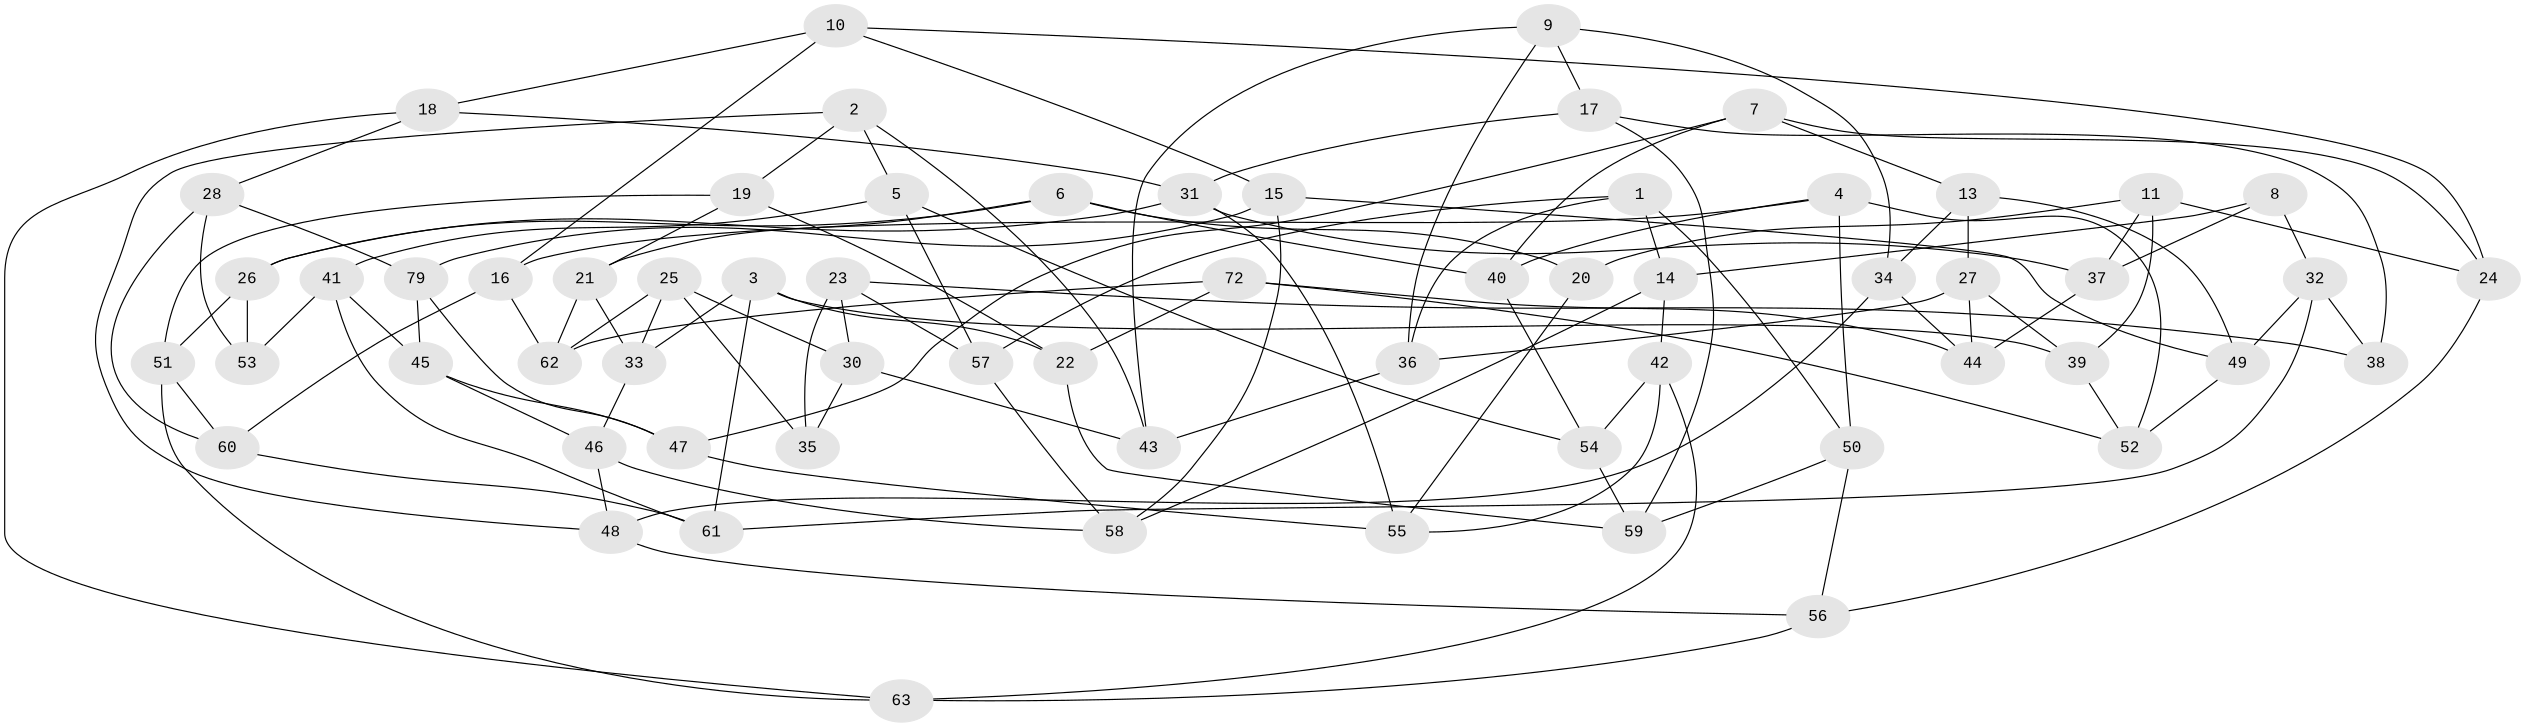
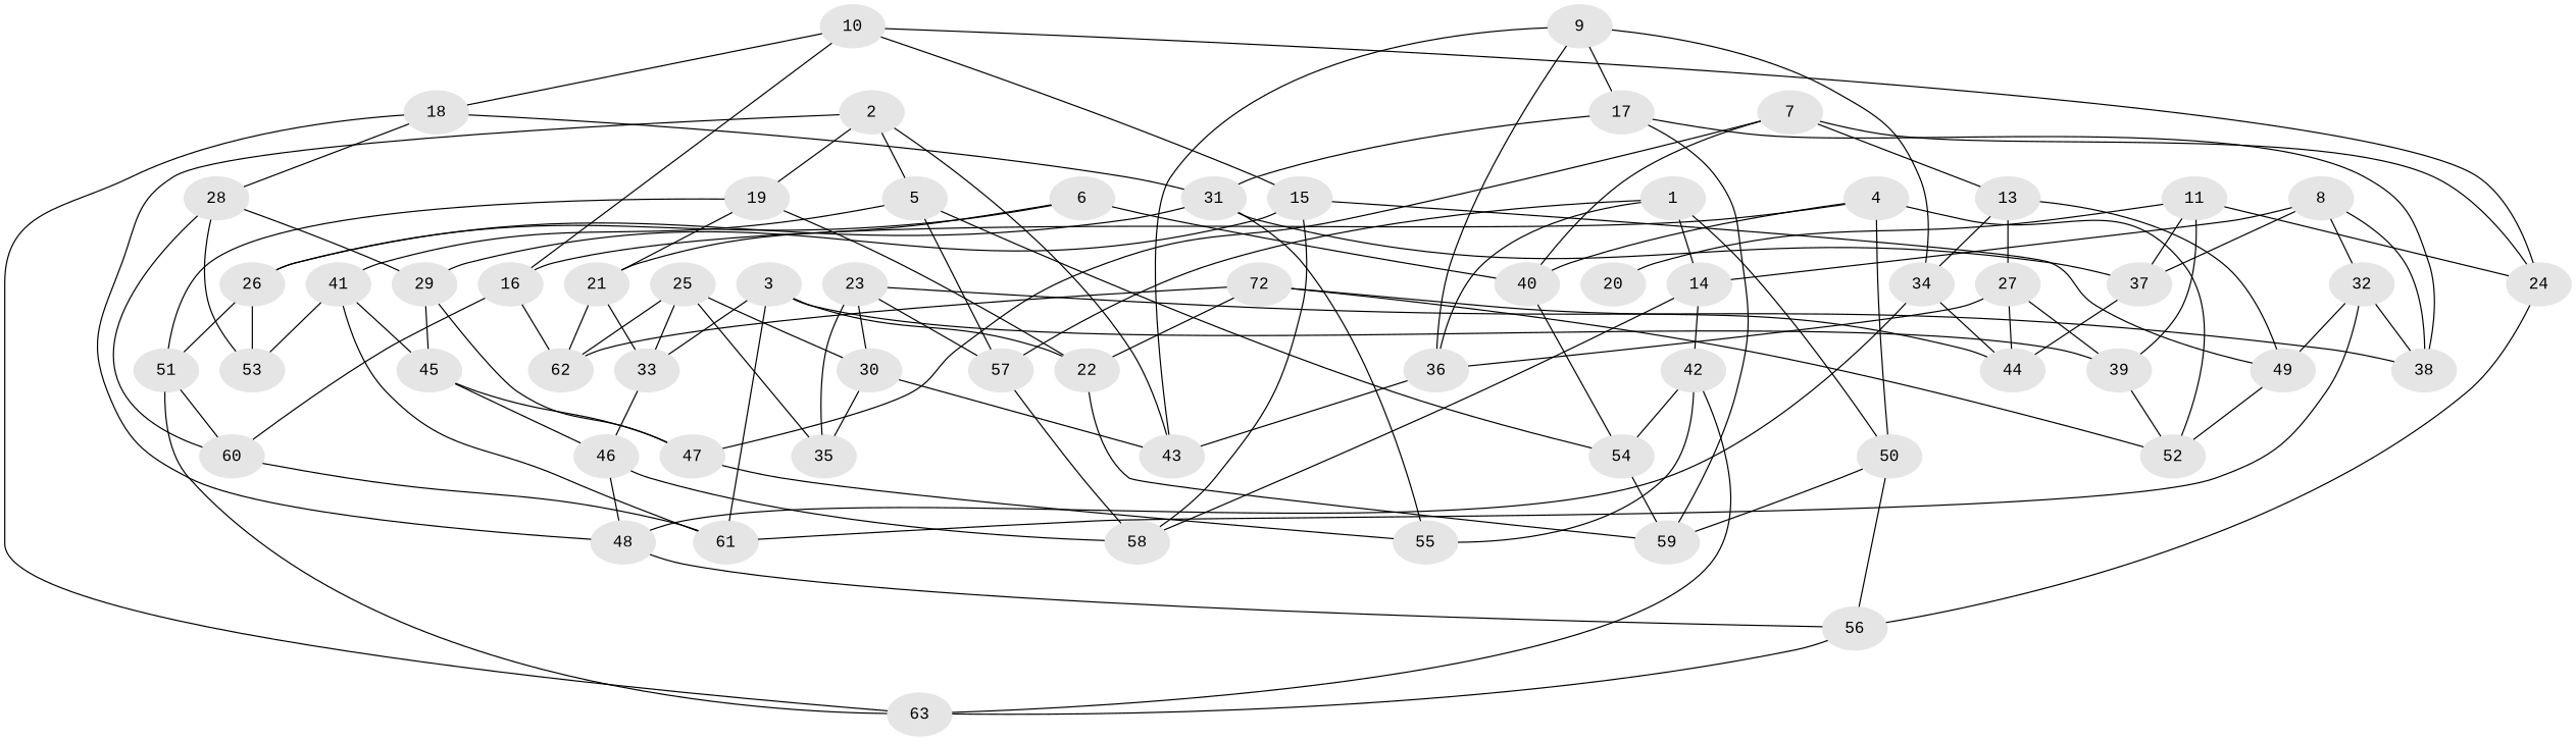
  graph {
    fontname="Liberation Mono"
    node [color=gray90 fontname="Liberation Mono" style=filled]
    edge [fontname="Liberation Mono"]
    1
    14
    36
    50
    57
    42
    58
    43
    59
    56
    2
    5
    19
    48
    41
    54
    22
    21
    51
    3
    33
    39
    61
    46
    52
    4
    16
    40
    62
    60
    53
    45
    6
    20
    26
    55
    7
    13
    24
    47
    34
    27
    49
    8
    32
    37
    38
    44
    9
    17
    31
    10
    15
    18
-   29 [label=79]
+   29
    28
    63
    11
    n59 [label=72]
    23
    30
    35
    25
    1 -- 14
    1 -- 36
    1 -- 50
    1 -- 57
    14 -- 42
    14 -- 58
    36 -- 43
    50 -- 59
    50 -- 56
    57 -- 58
    42 -- 54
    42 -- 55
    42 -- 63
    56 -- 63
    2 -- 43
    2 -- 5
    2 -- 19
    2 -- 48
    5 -- 57
    5 -- 41
    5 -- 54
    19 -- 22
    19 -- 21
    19 -- 51
    48 -- 56
    41 -- 61
    41 -- 53
    41 -- 45
    54 -- 59
    22 -- 59
    21 -- 33
    21 -- 62
    51 -- 60
    51 -- 63
    3 -- 22
    3 -- 33
    3 -- 39
    3 -- 61
    33 -- 46
    39 -- 52
    46 -- 58
    46 -- 48
    4 -- 50
    4 -- 52
    4 -- 16
    4 -- 40
    16 -- 62
    16 -- 60
    40 -- 54
    60 -- 61
    45 -- 46
    45 -- 47
    6 -- 21
    6 -- 40
-   6 -- 20
    6 -- 26
-   20 -- 55
    26 -- 51
    26 -- 53
    7 -- 40
    7 -- 13
    7 -- 24
    7 -- 47
    13 -- 34
    13 -- 27
    13 -- 49
    24 -- 56
    47 -- 55
    34 -- 48
    34 -- 44
    27 -- 36
    27 -- 39
    27 -- 44
    49 -- 52
    8 -- 14
    8 -- 32
    8 -- 37
+   8 -- 38
    32 -- 61
    32 -- 49
    32 -- 38
    37 -- 44
    9 -- 36
    9 -- 43
    9 -- 34
    9 -- 17
    17 -- 59
    17 -- 38
    17 -- 31
    31 -- 26
    31 -- 55
    31 -- 37
    10 -- 16
    10 -- 24
    10 -- 15
    10 -- 18
    15 -- 58
    15 -- 49
    15 -- 29
    18 -- 31
    18 -- 28
    18 -- 63
    29 -- 45
    29 -- 47
    28 -- 60
    28 -- 53
    28 -- 29
    11 -- 39
    11 -- 20
    11 -- 24
    11 -- 37
    n59 -- 22
    n59 -- 52
    n59 -- 62
    n59 -- 44
    23 -- 57
    23 -- 38
    23 -- 30
    23 -- 35
    30 -- 43
    30 -- 35
    25 -- 33
    25 -- 62
    25 -- 30
    25 -- 35
  }
